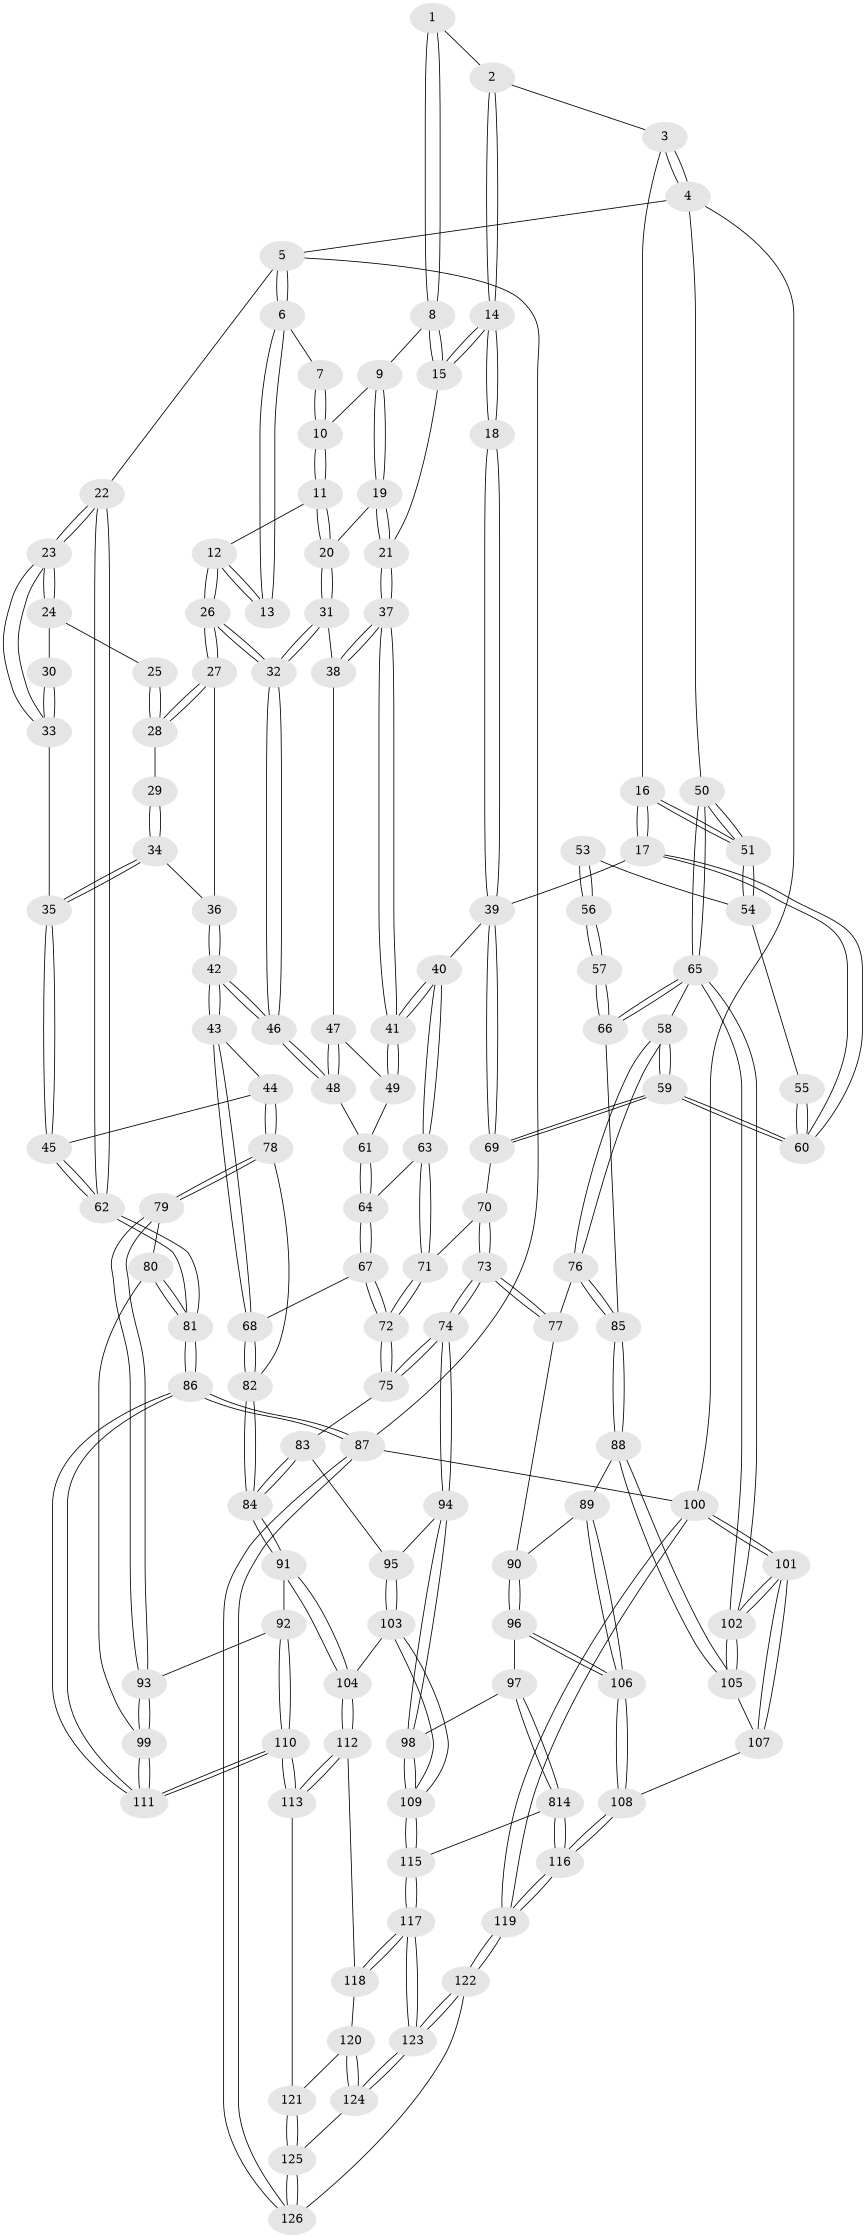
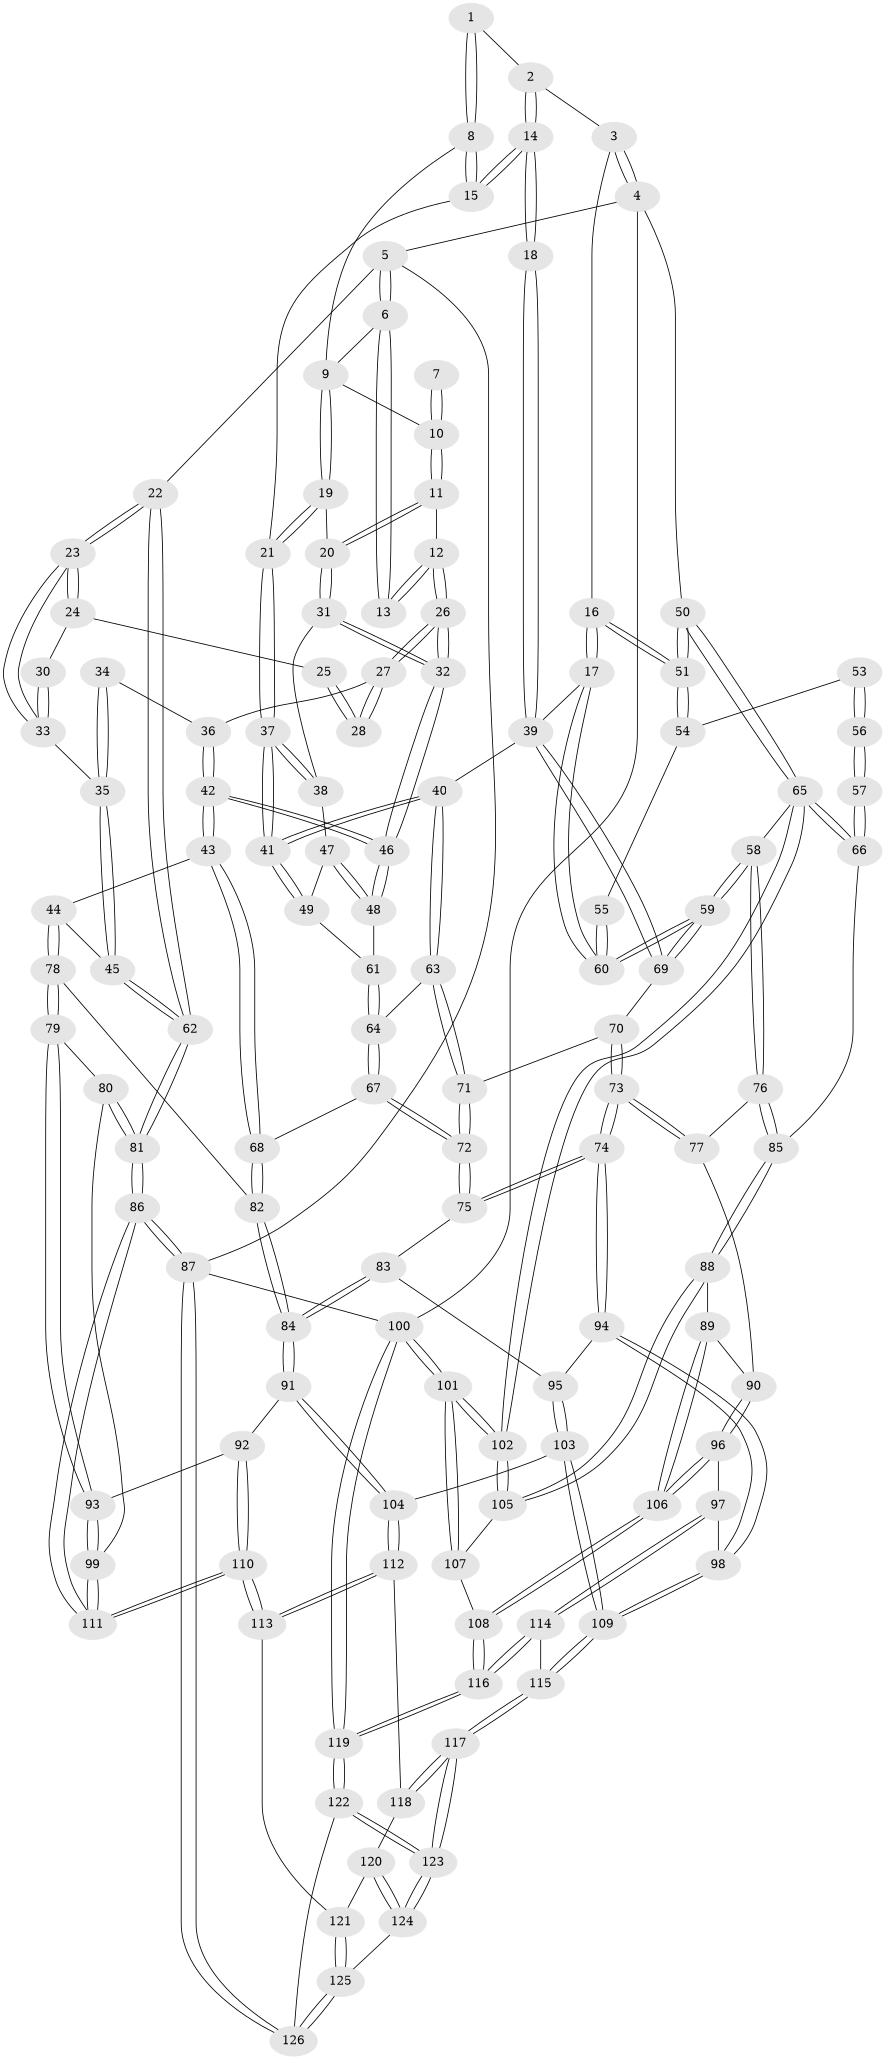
  graph {
    node [color=gray90 style=filled]
    1
    2
    8
    3
    14
    9
    15
    4
    16
    18
    5
    50
    100
    17
    51
    6
    22
    87
    65
    101
    119
    7
    13
    23
    62
    126
    10
    11
    19
    21
    20
    12
    26
    31
    27
    32
    39
    37
    60
    54
    40
    69
    38
    41
    24
    33
    81
    25
    30
    35
    28
-   29
    36
    46
    42
    34
    47
    48
    45
    43
    49
    63
    70
    64
    71
    61
    44
    68
    78
    82
    79
    58
    66
    102
    55
    53
    56
    57
    59
    76
    85
    77
    67
    86
    72
    105
    88
    75
    84
    73
    74
    83
    94
    90
    95
    98
    96
    80
    93
    99
    111
    91
    103
    92
    104
    89
    106
    107
    108
    97
    110
    112
    113
    109
-   114 [label=814]
+   114
    116
    115
    122
    118
    117
    121
    120
    125
    123
    124
    1 -- 2
    1 -- 8
    1 -- 8
    2 -- 3
    2 -- 14
    2 -- 14
    8 -- 9
    8 -- 15
    8 -- 15
    3 -- 4
    3 -- 4
    3 -- 16
    14 -- 15
    14 -- 15
    14 -- 18
    14 -- 18
    9 -- 10
    9 -- 19
    9 -- 19
    15 -- 21
    4 -- 5
    4 -- 50
    4 -- 100
    16 -- 17
    16 -- 17
    16 -- 51
    16 -- 51
    18 -- 39
    18 -- 39
    5 -- 6
    5 -- 6
    5 -- 22
    5 -- 87
    50 -- 51
    50 -- 51
    50 -- 65
    50 -- 65
    100 -- 101
    100 -- 101
    100 -- 119
    100 -- 119
    17 -- 39
    17 -- 60
    17 -- 60
    51 -- 54
    51 -- 54
-   6 -- 7
+   6 -- 9
    6 -- 13
    6 -- 13
    22 -- 23
    22 -- 23
    22 -- 62
    22 -- 62
    87 -- 100
    87 -- 126
    87 -- 126
    65 -- 58
    65 -- 66
    65 -- 66
    65 -- 102
    65 -- 102
    101 -- 102
    101 -- 102
    101 -- 107
    101 -- 107
    119 -- 122
    119 -- 122
    7 -- 10
    7 -- 10
    23 -- 24
    23 -- 24
    23 -- 33
    23 -- 33
    62 -- 81
    62 -- 81
    10 -- 11
    10 -- 11
    11 -- 20
    11 -- 20
    11 -- 12
    19 -- 21
    19 -- 21
    19 -- 20
    21 -- 37
    21 -- 37
    20 -- 31
    20 -- 31
    12 -- 13
    12 -- 13
    12 -- 26
    12 -- 26
    26 -- 27
    26 -- 27
    26 -- 32
    26 -- 32
    31 -- 32
    31 -- 32
    31 -- 38
    27 -- 28
    27 -- 28
    27 -- 36
    32 -- 46
    32 -- 46
    39 -- 40
    39 -- 69
    39 -- 69
    37 -- 38
    37 -- 38
    37 -- 41
    37 -- 41
    54 -- 55
    40 -- 41
    40 -- 41
    40 -- 63
    40 -- 63
    69 -- 70
    38 -- 47
    41 -- 49
    41 -- 49
    24 -- 25
    24 -- 30
    33 -- 35
    81 -- 86
    81 -- 86
    25 -- 28
    25 -- 28
    30 -- 33
    30 -- 33
    35 -- 45
    35 -- 45
-   28 -- 29
-   29 -- 34
-   29 -- 34
    36 -- 42
    36 -- 42
    46 -- 48
    46 -- 48
    42 -- 46
    42 -- 46
    42 -- 43
    42 -- 43
    34 -- 35
    34 -- 35
    34 -- 36
    47 -- 48
    47 -- 48
    47 -- 49
    48 -- 61
    45 -- 62
    45 -- 62
    43 -- 44
    43 -- 68
    43 -- 68
    49 -- 61
    63 -- 64
    63 -- 71
    63 -- 71
    70 -- 71
    70 -- 73
    70 -- 73
    64 -- 67
    64 -- 67
    71 -- 72
    71 -- 72
    61 -- 64
    61 -- 64
    44 -- 45
    44 -- 78
    44 -- 78
    68 -- 82
    68 -- 82
    78 -- 82
    78 -- 79
    78 -- 79
    82 -- 84
    82 -- 84
    79 -- 80
    79 -- 93
    79 -- 93
    58 -- 59
    58 -- 59
    58 -- 76
    58 -- 76
    66 -- 85
    102 -- 105
    102 -- 105
    55 -- 60
    55 -- 60
    53 -- 54
    53 -- 56
    53 -- 56
    56 -- 57
    56 -- 57
    57 -- 66
    57 -- 66
    59 -- 60
    59 -- 60
    59 -- 69
    59 -- 69
    76 -- 85
    76 -- 85
    76 -- 77
    85 -- 88
    85 -- 88
    77 -- 90
    67 -- 68
    67 -- 72
    67 -- 72
    86 -- 87
    86 -- 87
    86 -- 111
    86 -- 111
    72 -- 75
    72 -- 75
    105 -- 107
    88 -- 105
    88 -- 105
    88 -- 89
    75 -- 83
    84 -- 91
    84 -- 91
    73 -- 77
    73 -- 77
    73 -- 74
    73 -- 74
    74 -- 75
    74 -- 75
    74 -- 94
    74 -- 94
    83 -- 84
    83 -- 84
    83 -- 95
    94 -- 95
    94 -- 98
    94 -- 98
    90 -- 96
    90 -- 96
    95 -- 103
    95 -- 103
    98 -- 109
    98 -- 109
    96 -- 106
    96 -- 106
    96 -- 97
    80 -- 81
    80 -- 81
    80 -- 99
    93 -- 99
    93 -- 99
    99 -- 111
    99 -- 111
    91 -- 92
    91 -- 104
    91 -- 104
    103 -- 104
    103 -- 109
    103 -- 109
    92 -- 93
    92 -- 110
    92 -- 110
    104 -- 112
    104 -- 112
    89 -- 90
    89 -- 106
    89 -- 106
    106 -- 108
    106 -- 108
    107 -- 108
    108 -- 116
    108 -- 116
    97 -- 98
    97 -- 114
    97 -- 114
    110 -- 111
    110 -- 111
    110 -- 113
    110 -- 113
    112 -- 113
    112 -- 113
    112 -- 118
    113 -- 121
    109 -- 115
    109 -- 115
    114 -- 116
    114 -- 116
    114 -- 115
    116 -- 119
    116 -- 119
    115 -- 117
    115 -- 117
    122 -- 126
    122 -- 123
    122 -- 123
    118 -- 120
    117 -- 118
    117 -- 118
    117 -- 123
    117 -- 123
    121 -- 125
    121 -- 125
    120 -- 121
    120 -- 124
    120 -- 124
    125 -- 126
    125 -- 126
    123 -- 124
    123 -- 124
    124 -- 125
  }
